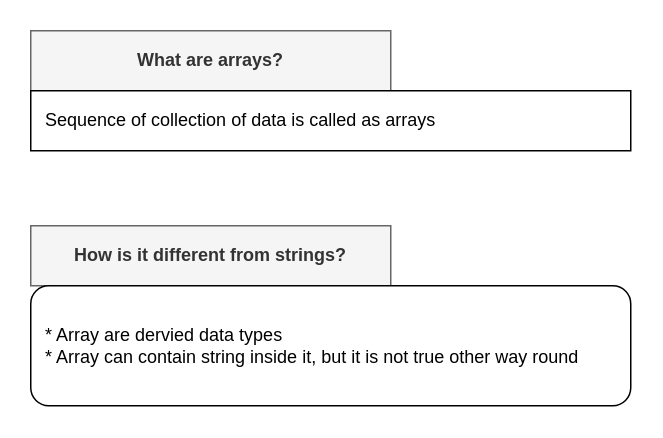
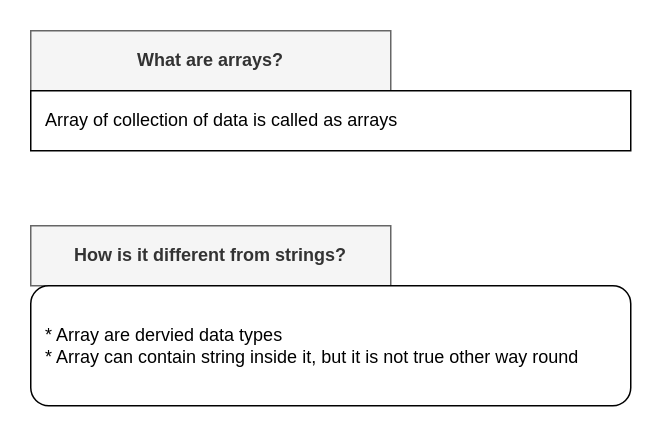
  <mxCell id="0" />
  <mxCell id="1" parent="0" />
  <mxCell id="2" value="What are arrays?" style="text;html=1;strokeColor=#666666;fillColor=#f5f5f5;align=center;verticalAlign=middle;whiteSpace=wrap;rounded=0;fontColor=#333333;fontStyle=1" parent="1" vertex="1"><mxGeometry x="20" y="20" width="240" height="40" as="geometry" /></mxCell>
- <mxCell id="3" value="&lt;span&gt;Sequence of collection of data is called as arrays&lt;/span&gt;" style="rounded=0;whiteSpace=wrap;html=1;align=left;spacingLeft=8;" parent="1" vertex="1"><mxGeometry x="20" y="60" width="400" height="40" as="geometry" /></mxCell>
+ <mxCell id="3" value="&lt;span&gt;Array of collection of data is called as arrays&lt;/span&gt;" style="rounded=0;whiteSpace=wrap;html=1;align=left;spacingLeft=8;" parent="1" vertex="1"><mxGeometry x="20" y="60" width="400" height="40" as="geometry" /></mxCell>
  <mxCell id="4" value="How is it different from strings?" style="text;html=1;strokeColor=#666666;fillColor=#f5f5f5;align=center;verticalAlign=middle;whiteSpace=wrap;rounded=0;fontColor=#333333;fontStyle=1" parent="1" vertex="1"><mxGeometry x="20" y="150" width="240" height="40" as="geometry" /></mxCell>
  <mxCell id="5" value="&lt;span&gt;* Array are dervied data types&lt;br&gt;* Array can contain string inside it, but it is not true other way round&lt;br&gt;&lt;/span&gt;" style="whiteSpace=wrap;html=1;align=left;spacingLeft=8;rounded=1;" parent="1" vertex="1"><mxGeometry x="20" y="190" width="400" height="80" as="geometry" /></mxCell>
